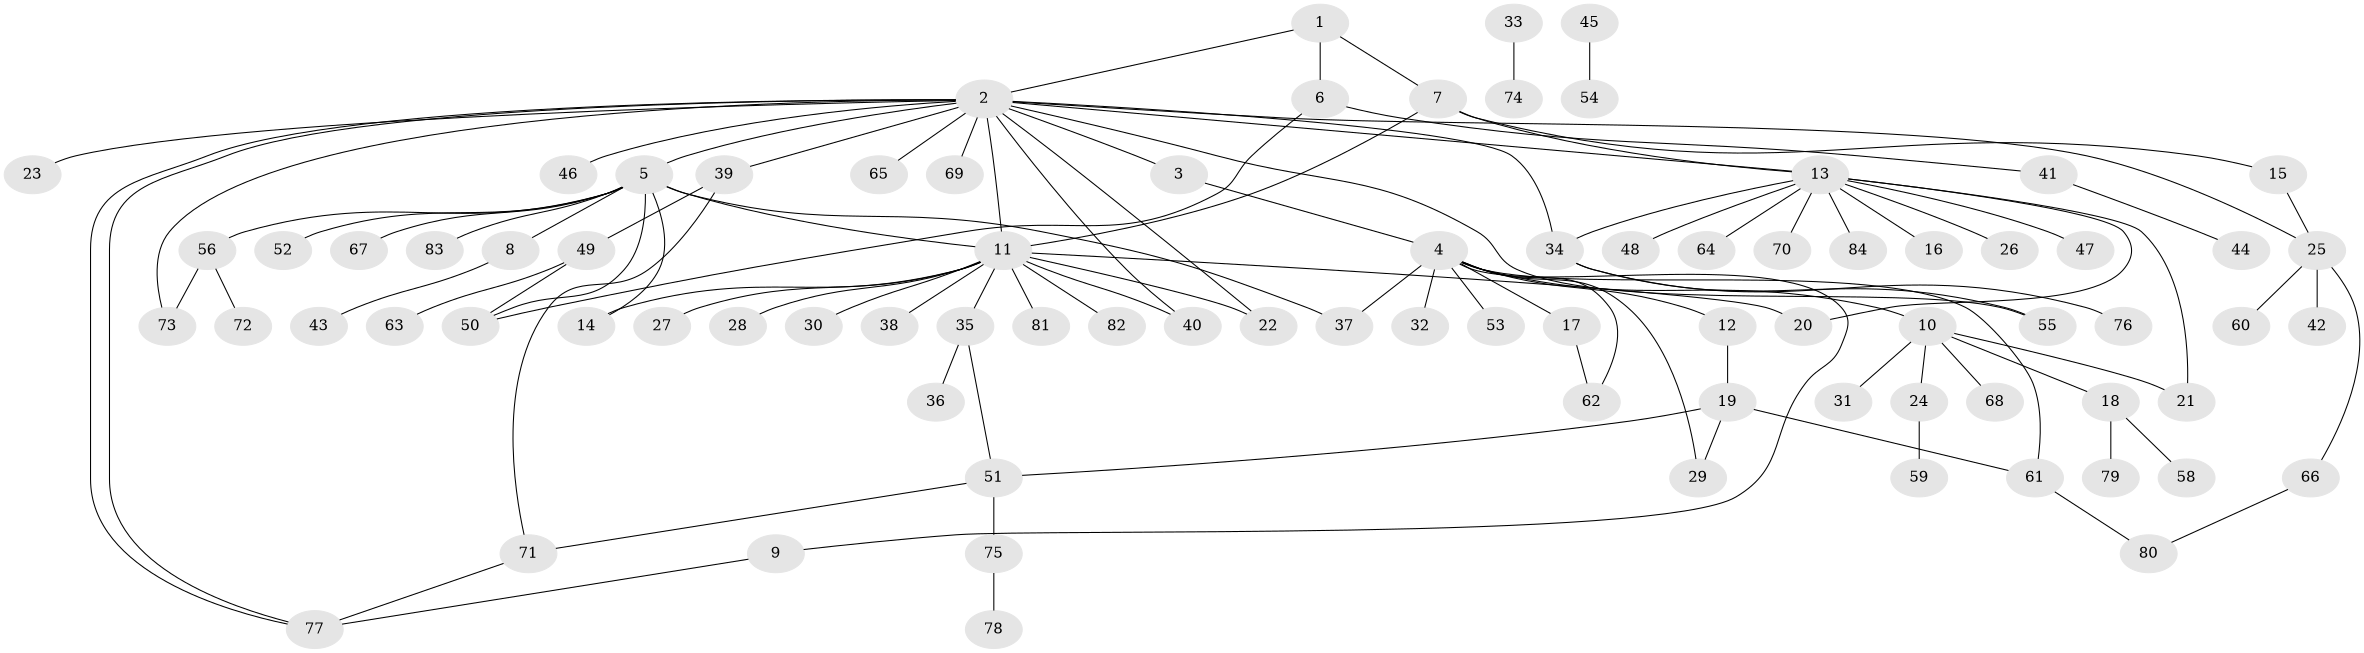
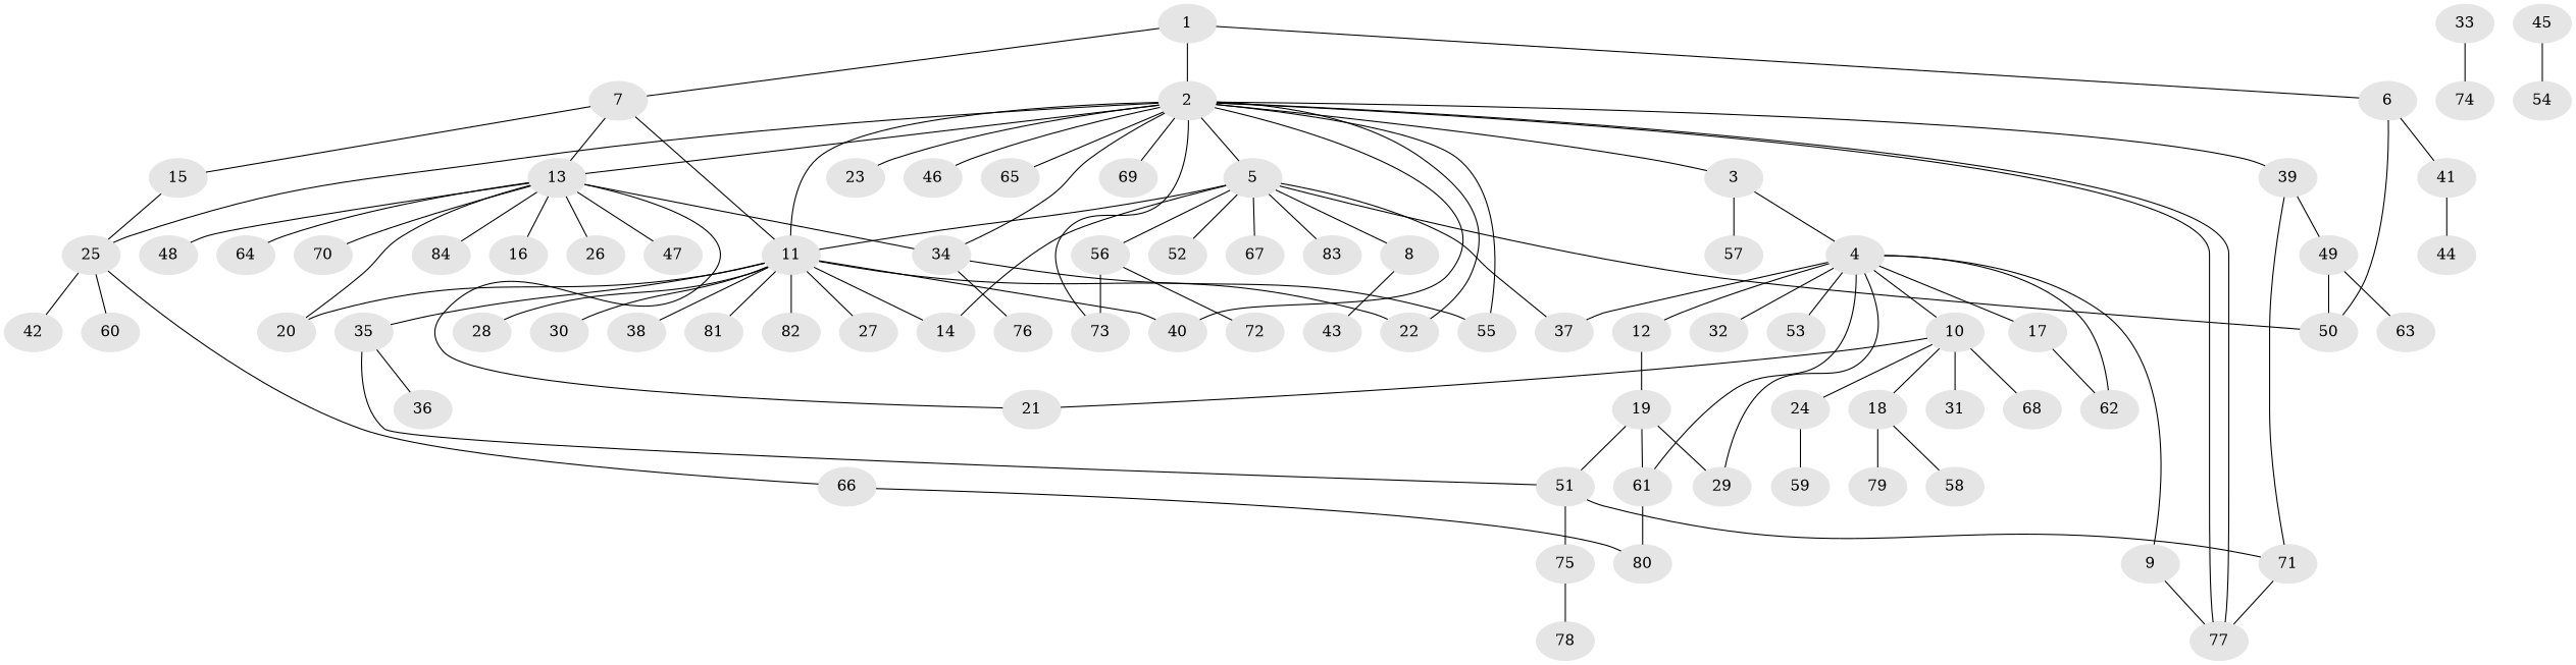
  graph {
    node [color=gray90 style=filled]
    1
    2
    6
    7
    3
    5
    11
    13
    22
    23
    25
    34
    39
    40
    46
    55
    65
    69
    73
    77
    50
    41
    15
    4
+   57
    37
    8
    14
    52
    56
    67
    83
    20
    27
    28
    30
    35
    38
    81
    82
    21
    16
    26
    47
    48
    64
    70
    84
    42
    60
    66
    76
    49
    71
    9
    10
    12
    17
    29
    32
    53
    61
    62
    18
    24
    31
    68
    19
    80
    43
    72
    44
    58
    79
    59
    33
    74
    51
    36
    45
    54
    75
    63
    78
    1 -- 2
    1 -- 6
    1 -- 7
    2 -- 3
    2 -- 5
    2 -- 11
    2 -- 13
    2 -- 22
    2 -- 23
    2 -- 25
    2 -- 34
    2 -- 39
    2 -- 40
    2 -- 46
    2 -- 55
    2 -- 65
    2 -- 69
    2 -- 73
    2 -- 77
    2 -- 77
    6 -- 50
    6 -- 41
    7 -- 11
    7 -- 13
    7 -- 15
    3 -- 4
+   3 -- 57
    5 -- 11
    5 -- 50
    5 -- 37
    5 -- 8
    5 -- 14
    5 -- 52
    5 -- 56
    5 -- 67
    5 -- 83
    11 -- 22
    11 -- 40
    11 -- 14
    11 -- 20
    11 -- 27
    11 -- 28
    11 -- 30
    11 -- 35
    11 -- 38
    11 -- 81
    11 -- 82
    13 -- 34
    13 -- 20
    13 -- 21
    13 -- 16
    13 -- 26
    13 -- 47
    13 -- 48
    13 -- 64
    13 -- 70
    13 -- 84
    25 -- 42
    25 -- 60
    25 -- 66
    34 -- 55
    34 -- 76
    39 -- 49
    39 -- 71
    41 -- 44
    15 -- 25
    4 -- 37
    4 -- 9
    4 -- 10
    4 -- 12
    4 -- 17
    4 -- 29
    4 -- 32
    4 -- 53
    4 -- 61
    4 -- 62
    8 -- 43
    56 -- 73
    56 -- 72
    35 -- 51
    35 -- 36
    66 -- 80
    49 -- 50
    49 -- 63
    71 -- 77
    9 -- 77
    10 -- 21
    10 -- 18
    10 -- 24
    10 -- 31
    10 -- 68
    12 -- 19
    17 -- 62
    61 -- 80
    18 -- 58
    18 -- 79
    24 -- 59
    19 -- 29
    19 -- 61
    19 -- 51
    33 -- 74
    51 -- 71
    51 -- 75
    45 -- 54
    75 -- 78
  }
